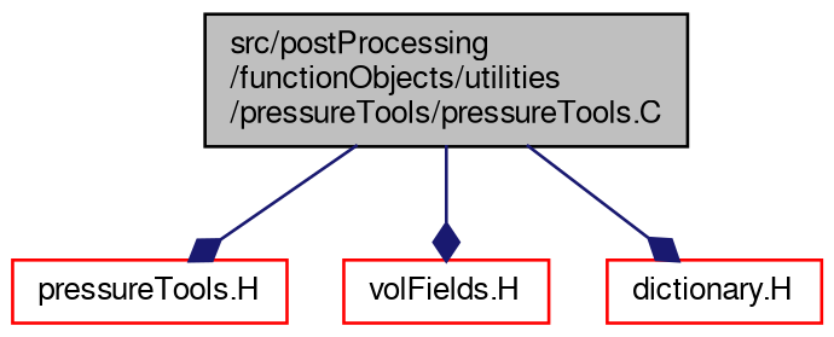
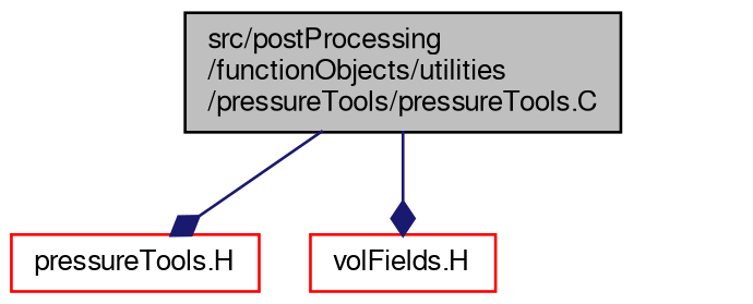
  digraph {
    node [color=red fontname=FreeSans fontsize=10 shape=record]
    edge [color=midnightblue fontname=FreeSans fontsize=10 labelfontname=FreeSans labelfontsize=10 style=solid arrowhead=diamond]
    n1 [color=black fillcolor=grey75 fontcolor=black height=0.2 label="src/postProcessing\l/functionObjects/utilities\l/pressureTools/pressureTools.C" style=filled width=0.4]
    n2 [height=0.2 label="pressureTools.H" width=0.4]
    n3 [height=0.2 label="volFields.H" width=0.4]
-   n4 [height=0.2 label="dictionary.H" width=0.4]
    n1 -> n2
    n1 -> n3
-   n1 -> n4
  }
